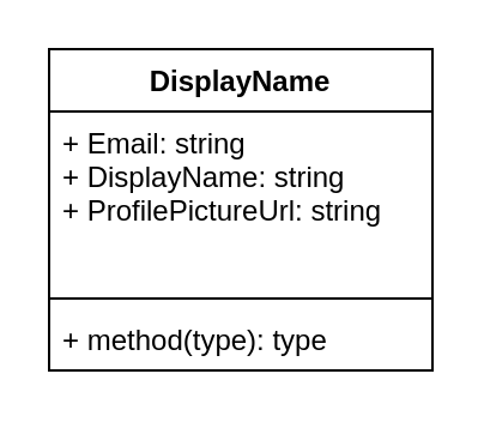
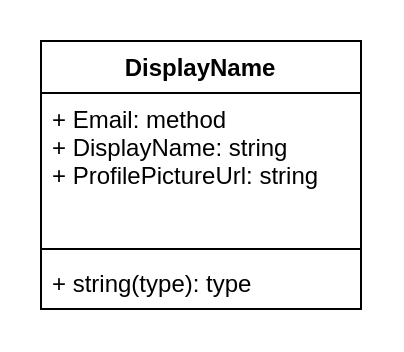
  <mxCell id="0" />
  <mxCell id="1" parent="0" />
  <mxCell id="2" value="DisplayName" style="swimlane;fontStyle=1;align=center;verticalAlign=top;childLayout=stackLayout;horizontal=1;startSize=26;horizontalStack=0;resizeParent=1;resizeParentMax=0;resizeLast=0;collapsible=1;marginBottom=0;" vertex="1" parent="1"><mxGeometry x="20" y="20" width="160" height="134" as="geometry" /></mxCell>
- <mxCell id="3" value="+ Email: string&#10;+ DisplayName: string&#10;+ ProfilePictureUrl: string" style="text;strokeColor=none;fillColor=none;align=left;verticalAlign=top;spacingLeft=4;spacingRight=4;overflow=hidden;rotatable=0;points=[[0,0.5],[1,0.5]];portConstraint=eastwest;" vertex="1" parent="2"><mxGeometry y="26" width="160" height="74" as="geometry" /></mxCell>
+ <mxCell id="3" value="+ Email: method&#10;+ DisplayName: string&#10;+ ProfilePictureUrl: string" style="text;strokeColor=none;fillColor=none;align=left;verticalAlign=top;spacingLeft=4;spacingRight=4;overflow=hidden;rotatable=0;points=[[0,0.5],[1,0.5]];portConstraint=eastwest;" vertex="1" parent="2"><mxGeometry y="26" width="160" height="74" as="geometry" /></mxCell>
  <mxCell id="4" value="" style="line;strokeWidth=1;fillColor=none;align=left;verticalAlign=middle;spacingTop=-1;spacingLeft=3;spacingRight=3;rotatable=0;labelPosition=right;points=[];portConstraint=eastwest;" vertex="1" parent="2"><mxGeometry y="100" width="160" height="8" as="geometry" /></mxCell>
- <mxCell id="5" value="+ method(type): type" style="text;strokeColor=none;fillColor=none;align=left;verticalAlign=top;spacingLeft=4;spacingRight=4;overflow=hidden;rotatable=0;points=[[0,0.5],[1,0.5]];portConstraint=eastwest;" vertex="1" parent="2"><mxGeometry y="108" width="160" height="26" as="geometry" /></mxCell>
+ <mxCell id="5" value="+ string(type): type" style="text;strokeColor=none;fillColor=none;align=left;verticalAlign=top;spacingLeft=4;spacingRight=4;overflow=hidden;rotatable=0;points=[[0,0.5],[1,0.5]];portConstraint=eastwest;" vertex="1" parent="2"><mxGeometry y="108" width="160" height="26" as="geometry" /></mxCell>
